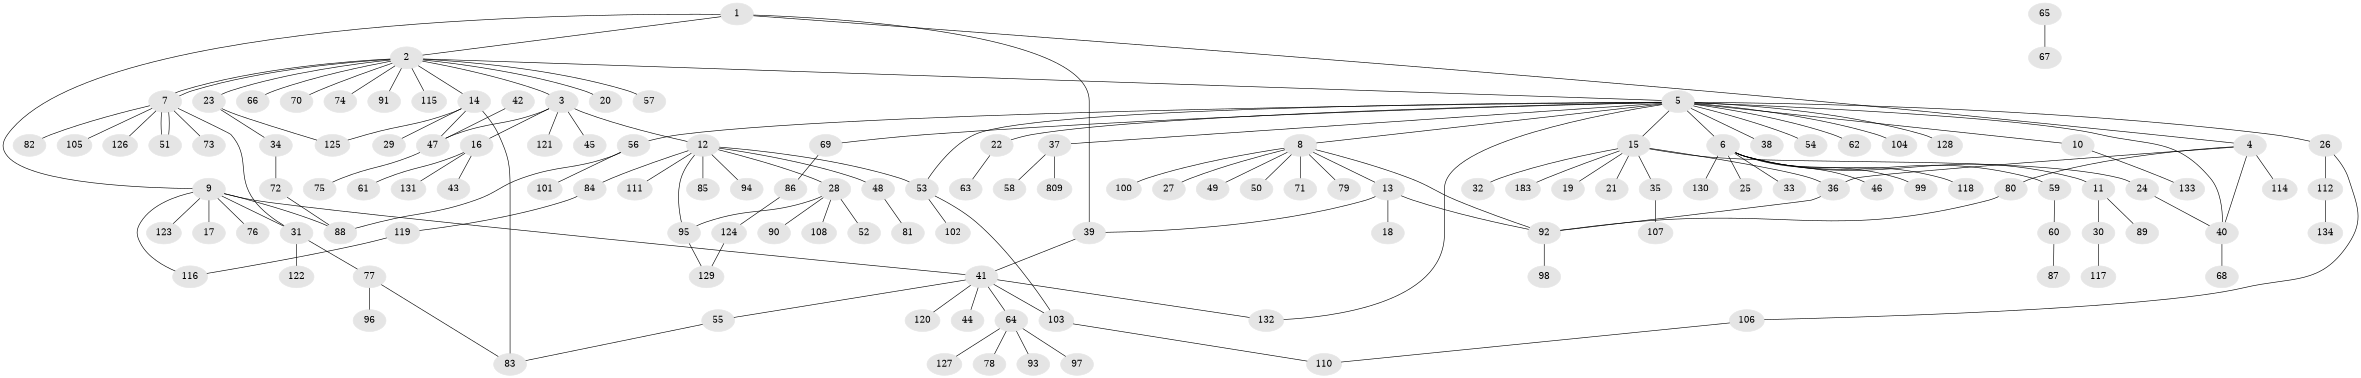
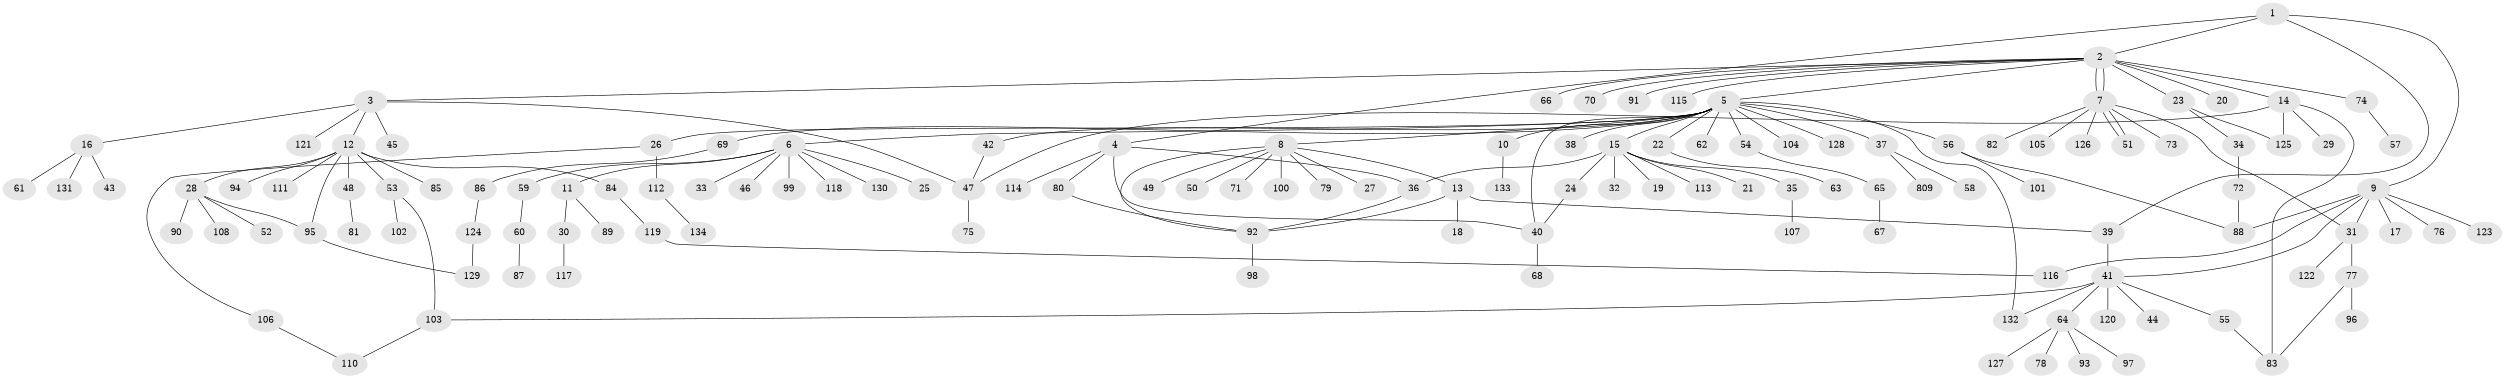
  graph {
    node [color=gray90 style=filled]
    1
    2
    4
    9
    39
    3
    5
    7
    14
    20
    23
    57
    66
    70
    74
    91
    115
    36
    40
    80
    114
    31
    17
    41
    76
    88
    116
    123
    12
    16
    45
    47
    121
    6
    8
    10
    15
    22
    26
    37
    38
    42
    54
    56
    62
    69
    104
    128
    132
    51
    73
    82
    105
    126
    29
    83
    125
    34
    28
    48
    53
    84
    85
    94
    111
    95
    43
    61
    131
    75
    92
    68
    11
    25
    33
    46
    59
    99
    118
    130
    13
    27
    49
    50
    71
    79
    100
    133
    19
    21
    24
    32
    35
-   113 [label=183]
+   113
    63
    106
    112
    58
    n99 [label=809]
    65
    101
    86
    30
    89
    60
    77
    122
    18
    98
    44
    55
    64
    103
    120
    117
    52
    90
    108
    81
    102
    119
    107
    72
    110
    134
    129
    96
    78
    93
    97
    127
    67
    87
    124
    1 -- 2
    1 -- 4
    1 -- 9
    1 -- 39
    2 -- 3
    2 -- 5
    2 -- 7
    2 -- 7
    2 -- 14
    2 -- 20
    2 -- 23
-   2 -- 57
+   74 -- 57
    2 -- 66
    2 -- 70
    2 -- 74
    2 -- 91
    2 -- 115
    4 -- 36
    4 -- 40
    4 -- 80
    4 -- 114
    9 -- 31
    9 -- 17
    9 -- 41
    9 -- 76
    9 -- 88
    9 -- 116
    9 -- 123
    39 -- 41
    3 -- 12
    3 -- 16
    3 -- 45
    3 -- 47
    3 -- 121
    5 -- 40
    5 -- 6
    5 -- 8
    5 -- 10
    5 -- 15
    5 -- 22
    5 -- 26
    5 -- 37
    5 -- 38
-   5 -- 53
+   5 -- 42
    5 -- 54
    5 -- 56
    5 -- 62
    5 -- 69
    5 -- 104
    5 -- 128
    5 -- 132
    7 -- 31
    7 -- 51
    7 -- 51
    7 -- 73
    7 -- 82
    7 -- 105
    7 -- 126
    14 -- 47
    14 -- 29
    14 -- 83
    14 -- 125
    23 -- 125
    23 -- 34
    36 -- 92
    40 -- 68
    80 -- 92
    31 -- 77
    31 -- 122
    41 -- 132
    41 -- 44
    41 -- 55
    41 -- 64
    41 -- 103
    41 -- 120
    12 -- 28
    12 -- 48
    12 -- 53
    12 -- 84
    12 -- 85
    12 -- 94
    12 -- 111
    12 -- 95
    16 -- 43
    16 -- 61
    16 -- 131
    47 -- 75
    6 -- 11
    6 -- 25
    6 -- 33
    6 -- 46
    6 -- 59
    6 -- 99
    6 -- 118
    6 -- 130
    8 -- 92
    8 -- 13
    8 -- 27
    8 -- 49
    8 -- 50
    8 -- 71
    8 -- 79
    8 -- 100
    10 -- 133
    15 -- 36
    15 -- 19
    15 -- 21
    15 -- 24
    15 -- 32
    15 -- 35
    15 -- 113
    22 -- 63
    26 -- 106
    26 -- 112
    37 -- 58
    37 -- n99
    42 -- 47
+   54 -- 65
    56 -- 88
    56 -- 101
    69 -- 86
    34 -- 72
    28 -- 95
    28 -- 52
    28 -- 90
    28 -- 108
    48 -- 81
    53 -- 103
    53 -- 102
    84 -- 119
    95 -- 129
    92 -- 98
    11 -- 30
    11 -- 89
    59 -- 60
    13 -- 39
    13 -- 92
    13 -- 18
    24 -- 40
    35 -- 107
    106 -- 110
    112 -- 134
    65 -- 67
    86 -- 124
    30 -- 117
    60 -- 87
    77 -- 83
    77 -- 96
    55 -- 83
    64 -- 78
    64 -- 93
    64 -- 97
    64 -- 127
    103 -- 110
    119 -- 116
    72 -- 88
    124 -- 129
  }
